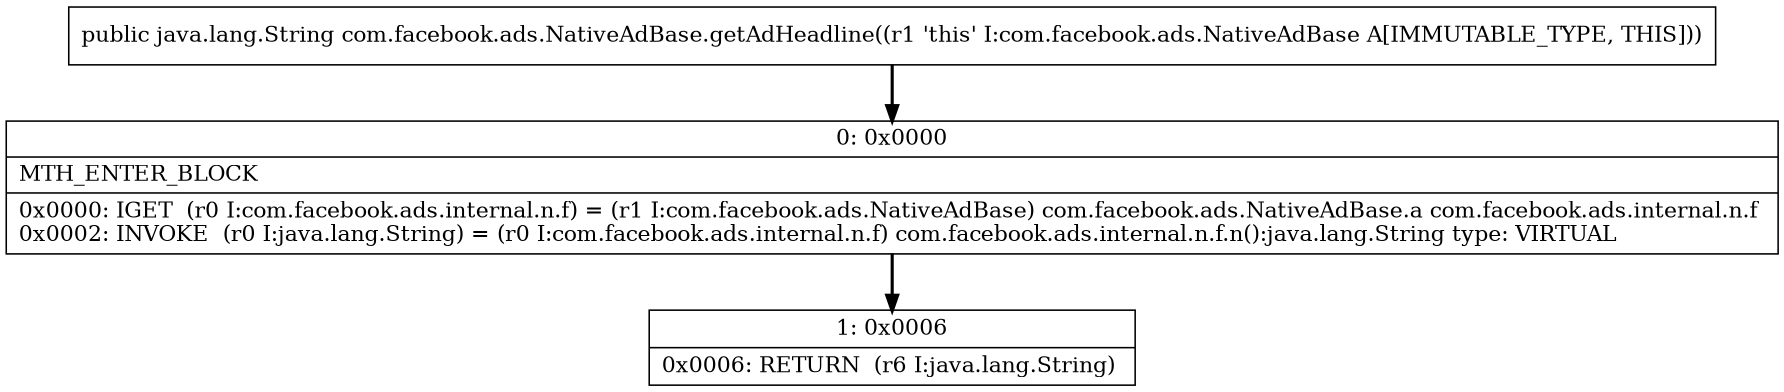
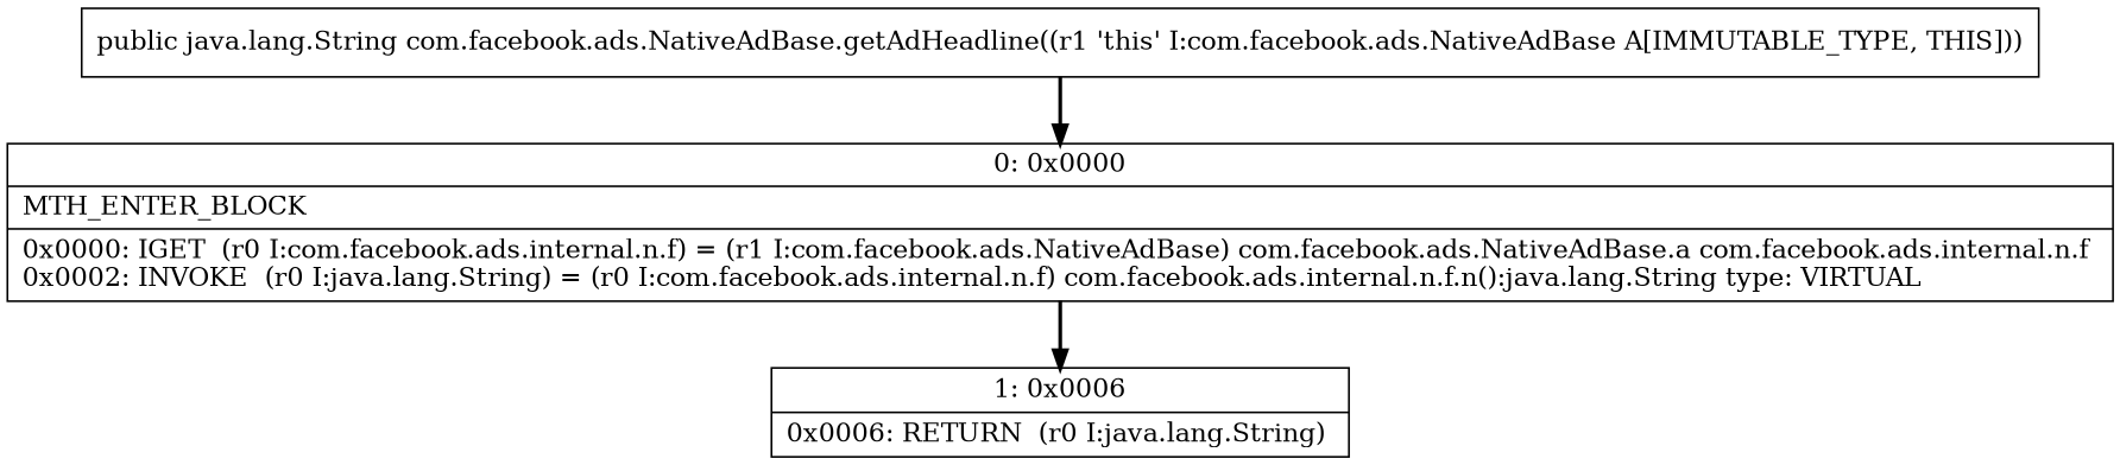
  digraph {
    node [shape=record]
    edge [style=bold]
    n1 [label="{0\:\ 0x0000|MTH_ENTER_BLOCK\l|0x0000: IGET  (r0 I:com.facebook.ads.internal.n.f) = (r1 I:com.facebook.ads.NativeAdBase) com.facebook.ads.NativeAdBase.a com.facebook.ads.internal.n.f \l0x0002: INVOKE  (r0 I:java.lang.String) = (r0 I:com.facebook.ads.internal.n.f) com.facebook.ads.internal.n.f.n():java.lang.String type: VIRTUAL \l}"]
-   n2 [label="{1\:\ 0x0006|0x0006: RETURN  (r6 I:java.lang.String) \l}"]
+   n2 [label="{1\:\ 0x0006|0x0006: RETURN  (r0 I:java.lang.String) \l}"]
    n3 [label="{public java.lang.String com.facebook.ads.NativeAdBase.getAdHeadline((r1 'this' I:com.facebook.ads.NativeAdBase A[IMMUTABLE_TYPE, THIS])) }"]
    n1 -> n2
    n3 -> n1
  }
